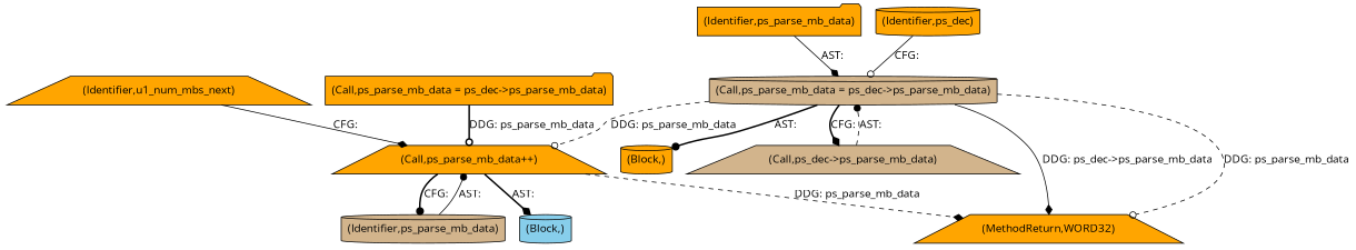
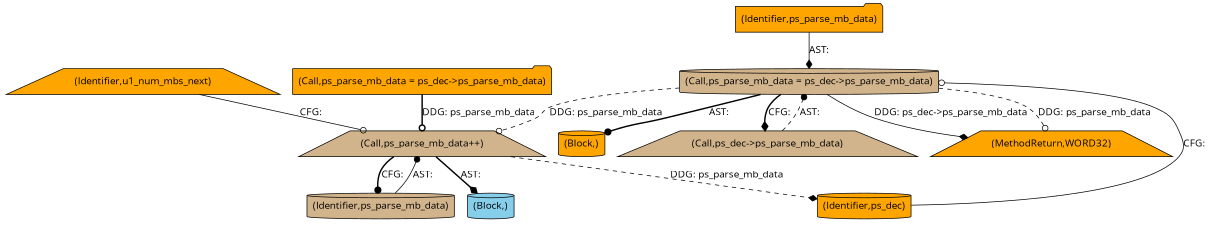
  digraph {
    fontname="Open Sans"
    node [fillcolor=orange fontname="Open Sans" shape=cylinder style=filled]
    edge [arrowhead=odot fontname="Open Sans" style=bold]
    n1 [fillcolor=tan label="(Call,ps_parse_mb_data = ps_dec->ps_parse_mb_data)"]
-   n2 [label="(Call,ps_parse_mb_data++)" shape=trapezium]
+   n2 [fillcolor=tan label="(Call,ps_parse_mb_data++)" shape=trapezium]
    n3 [label="(Block,)"]
    n4 [fillcolor=tan label="(Call,ps_dec->ps_parse_mb_data)" shape=trapezium]
    n5 [label="(MethodReturn,WORD32)" shape=trapezium]
    n6 [fillcolor=tan label="(Identifier,ps_parse_mb_data)"]
    n7 [fillcolor=skyblue label="(Block,)"]
    n8 [label="(Identifier,u1_num_mbs_next)" shape=trapezium]
    n9 [label="(Call,ps_parse_mb_data = ps_dec->ps_parse_mb_data)" shape=folder]
    n10 [label="(Identifier,ps_parse_mb_data)" shape=folder]
    n11 [label="(Identifier,ps_dec)"]
    n1 -> n2 [label="DDG: ps_parse_mb_data" style=dashed]
    n1 -> n3 [arrowhead=dot label="AST: "]
    n1 -> n4 [arrowhead=diamond label="CFG: "]
    n1 -> n5 [arrowhead=diamond label="DDG: ps_dec->ps_parse_mb_data" style=solid]
    n1 -> n5 [label="DDG: ps_parse_mb_data" style=dashed]
-   n2 -> n5 [arrowhead=diamond label="DDG: ps_parse_mb_data" style=dashed]
+   n2 -> n11 [arrowhead=diamond label="DDG: ps_parse_mb_data" style=dashed]
    n2 -> n6 [arrowhead=dot label="CFG: "]
    n2 -> n7 [arrowhead=diamond label="AST: "]
    n4 -> n1 [arrowhead=dot label="AST: " style=dashed]
    n6 -> n2 [arrowhead=dot label="AST: " style=solid]
-   n8 -> n2 [arrowhead=diamond label="CFG: " style=solid]
+   n8 -> n2 [label="CFG: " style=solid]
    n9 -> n2 [label="DDG: ps_parse_mb_data"]
    n10 -> n1 [arrowhead=diamond label="AST: " style=solid]
    n11 -> n1 [label="CFG: " style=solid]
  }
